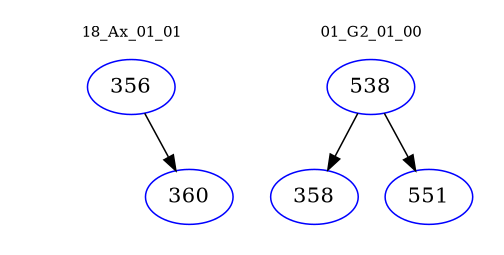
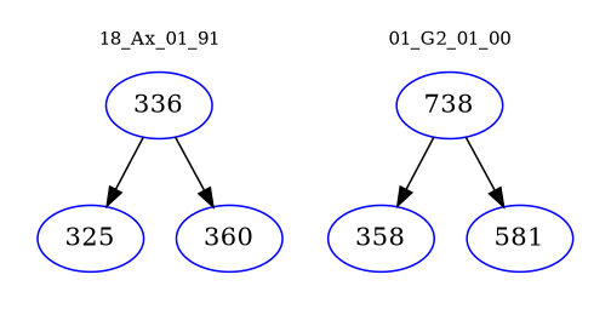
  digraph {
    node [color=blue]
    edge [color=black]
-   n1 [label=356]
+   n1 [label=336]
+   n2 [label=325]
    n3 [label=360]
-   n4 [label=538]
+   n4 [label=738]
    n5 [label=358]
-   n6 [label=551]
+   n6 [label=581]
    subgraph cluster_1 {
      color=white
      fontsize=10
-     label="18_Ax_01_01"
+     label="18_Ax_01_91"
      n1
+     n2
      n3
    }
    subgraph cluster_2 {
      color=white
      fontsize=10
      label="01_G2_01_00"
      n4
      n5
      n6
    }
+   n1 -> n2
    n1 -> n3
    n4 -> n5
    n4 -> n6
  }
